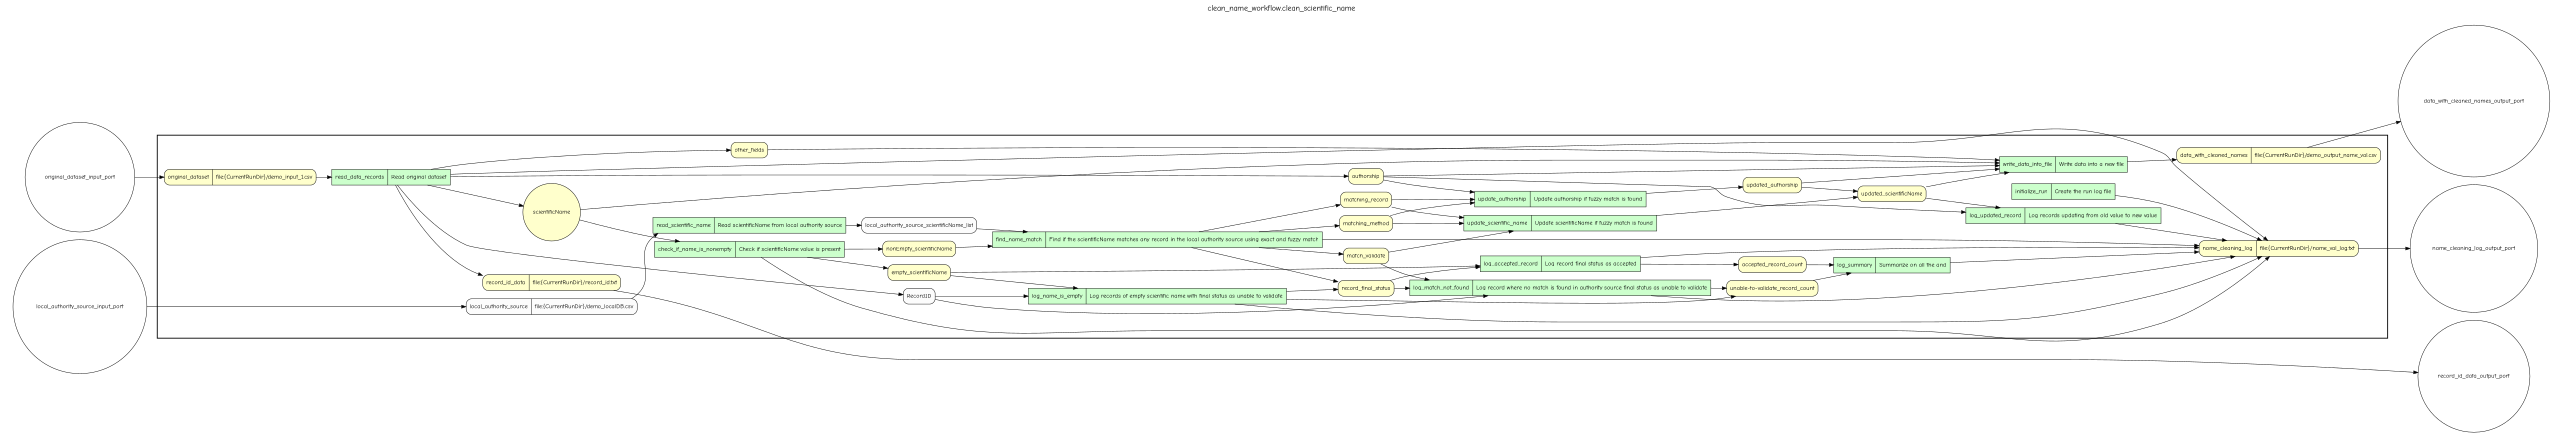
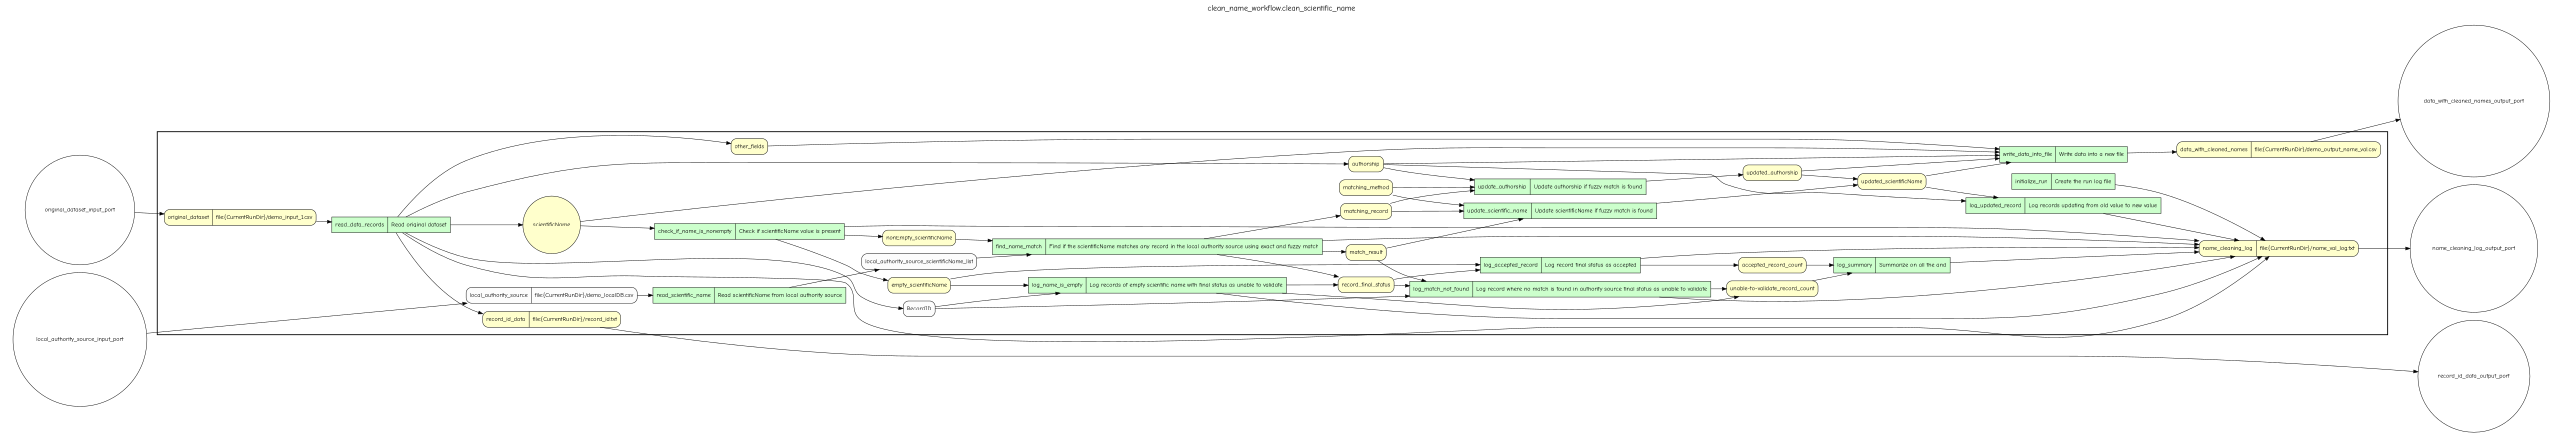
  digraph {
    fontname="Comic Neue"
    fontsize=18
    label="clean_name_workflow.clean_scientific_name"
    labelloc=t
    rankdir=LR
    node [fillcolor="#FFFFCC" fontname="Comic Neue" peripheries=1 shape=record style="rounded,filled"]
    edge [fontname="Comic Neue"]
    n1 [fillcolor="#CCFFCC" label="{<f0> initialize_run |<f1> Create the run log file}" rankdir=LR style=filled]
    n2 [label="{<f0> name_cleaning_log |<f1> file\:\{CurrentRunDir\}/name_val_log.txt}" rankdir=LR]
    n3 [fillcolor="#CCFFCC" label="{<f0> read_scientific_name |<f1> Read scientificName from local authority source}" rankdir=LR style=filled]
    local_authority_source_scientificName_list [fillcolor="#FCFCFC" shape=box]
    n5 [fillcolor="#CCFFCC" label="{<f0> read_data_records |<f1> Read original dataset}" rankdir=LR style=filled]
    n6 [label="{<f0> record_id_data |<f1> file\:\{CurrentRunDir\}/record_id.txt}" rankdir=LR]
    scientificName [shape=circle]
    authorship [shape=box]
    other_fields [shape=box]
    RecordID [fillcolor="#FCFCFC" shape=box]
    n11 [fillcolor="#CCFFCC" label="{<f0> check_if_name_is_nonempty |<f1> Check if scientificName value is present}" rankdir=LR style=filled]
    empty_scientificName [shape=box]
    nonEmpty_scientificName [shape=box]
    n14 [fillcolor="#CCFFCC" label="{<f0> log_name_is_empty |<f1> Log records of empty scientific name with final status as unable to validate}" rankdir=LR style=filled]
    record_final_status [shape=box]
    "unable-to-validate_record_count" [shape=box]
    n17 [fillcolor="#CCFFCC" label="{<f0> find_name_match |<f1> Find if the scientificName matches any record in the local authority source using exact and fuzzy match}" rankdir=LR style=filled]
-   match_result [shape=box label=match_validate]
+   match_result [shape=box]
    matching_method [shape=box]
    matching_record [shape=box]
    n21 [fillcolor="#CCFFCC" label="{<f0> log_match_not_found |<f1> Log record where no match is found in authority source final status as unable to validate}" rankdir=LR style=filled]
    n22 [fillcolor="#CCFFCC" label="{<f0> update_scientific_name |<f1> Update scientificName if fuzzy match is found}" rankdir=LR style=filled]
    updated_scientificName [shape=box]
    n24 [fillcolor="#CCFFCC" label="{<f0> update_authorship |<f1> Update authorship if fuzzy match is found}" rankdir=LR style=filled]
    updated_authorship [shape=box]
    n26 [fillcolor="#CCFFCC" label="{<f0> log_updated_record |<f1> Log records updating from old value to new value}" rankdir=LR style=filled]
    n27 [fillcolor="#CCFFCC" label="{<f0> log_accepted_record |<f1> Log record final status as accepted}" rankdir=LR style=filled]
    accepted_record_count [shape=box]
    n29 [fillcolor="#CCFFCC" label="{<f0> write_data_into_file |<f1> Write data into a new file}" rankdir=LR style=filled]
    n30 [label="{<f0> data_with_cleaned_names |<f1> file\:\{CurrentRunDir\}/demo_output_name_val.csv}" rankdir=LR]
    n31 [fillcolor="#CCFFCC" label="{<f0> log_summary |<f1> Summarize on all the and}" rankdir=LR style=filled]
    n32 [label="{<f0> original_dataset |<f1> file\:\{CurrentRunDir\}/demo_input_1.csv}" rankdir=LR]
    n33 [fillcolor="#FCFCFC" label="{<f0> local_authority_source |<f1> file\:\{CurrentRunDir\}/demo_localDB.csv}" rankdir=LR]
    local_authority_source_input_port [fillcolor="#FFFFFF" shape=circle width=0.2]
    original_dataset_input_port [fillcolor="#FFFFFF" shape=circle width=0.2]
    data_with_cleaned_names_output_port [fillcolor="#FFFFFF" shape=circle width=0.2]
    name_cleaning_log_output_port [fillcolor="#FFFFFF" shape=circle width=0.2]
    record_id_data_output_port [fillcolor="#FFFFFF" shape=circle width=0.2]
    subgraph cluster_1 {
      color=black
      label=""
      penwidth=2
      subgraph cluster_2 {
        color=white
        label=""
        penwidth=2
        n1
        n2
        n3
        local_authority_source_scientificName_list
        n5
        n6
        scientificName
        authorship
        other_fields
        RecordID
        n11
        empty_scientificName
        nonEmpty_scientificName
        n14
        record_final_status
        "unable-to-validate_record_count"
        n17
        match_result
        matching_method
        matching_record
        n21
        n22
        updated_scientificName
        n24
        updated_authorship
        n26
        n27
        accepted_record_count
        n29
        n30
        n31
        n32
        n33
      }
    }
    subgraph cluster_3 {
      color=white
      label=""
      subgraph cluster_4 {
        color=white
        label=""
        data_with_cleaned_names_output_port
        name_cleaning_log_output_port
        record_id_data_output_port
      }
    }
    subgraph cluster_5 {
      color=white
      label=""
      subgraph cluster_6 {
        color=white
        label=""
        local_authority_source_input_port
        original_dataset_input_port
      }
    }
    n1 -> n2
    n2 -> name_cleaning_log_output_port
    n3 -> local_authority_source_scientificName_list
    local_authority_source_scientificName_list -> n17
    n5 -> n2
    n5 -> n6
    n5 -> scientificName
    n5 -> authorship
    n5 -> other_fields
    n5 -> RecordID
    n6 -> record_id_data_output_port
    scientificName -> n11
    scientificName -> n29
    authorship -> n24
    authorship -> n26
    authorship -> n29
    other_fields -> n29
    RecordID -> n14
    RecordID -> n21
    n11 -> n2
    n11 -> empty_scientificName
    n11 -> nonEmpty_scientificName
    empty_scientificName -> n14
    empty_scientificName -> n27
    nonEmpty_scientificName -> n17
    n14 -> n2
    n14 -> record_final_status
    n14 -> "unable-to-validate_record_count"
    record_final_status -> n21
    record_final_status -> n27
    "unable-to-validate_record_count" -> n31
    n17 -> n2
    n17 -> record_final_status
    n17 -> match_result
-   n17 -> matching_method
    n17 -> matching_record
    match_result -> n21
    match_result -> n22
    matching_method -> n22
    matching_method -> n24
    matching_record -> n22
    matching_record -> n24
    n21 -> n2
    n21 -> "unable-to-validate_record_count"
    n22 -> updated_scientificName
    updated_scientificName -> n26
    updated_scientificName -> n29
    n24 -> updated_authorship
    updated_authorship -> updated_scientificName
    updated_authorship -> n29
    n26 -> n2
    n27 -> n2
    n27 -> accepted_record_count
    accepted_record_count -> n31
    n29 -> n30
    n30 -> data_with_cleaned_names_output_port
    n31 -> n2
    n32 -> n5
    n33 -> n3
    local_authority_source_input_port -> n33
    original_dataset_input_port -> n32
  }
